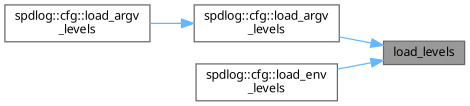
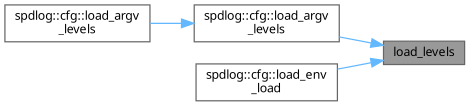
  digraph {
    rankdir=RL
    fontname="Noto Sans"
    node [color=grey40 fillcolor=white fontname="Noto Sans" fontsize=10 shape=box style=filled]
    edge [color=steelblue1 dir=back fontname="Noto Sans" fontsize=10 labelfontname=Helvetica labelfontsize=10 style=solid]
    n1 [color=gray40 fillcolor=grey60 fontcolor=black height=0.2 label=load_levels width=0.4]
    n2 [height=0.2 label="spdlog::cfg::load_argv\l_levels" width=0.4]
-   n3 [height=0.2 label="spdlog::cfg::load_env\l_levels" width=0.4]
+   n3 [height=0.2 label="spdlog::cfg::load_env\l_load" width=0.4]
    n4 [height=0.2 label="spdlog::cfg::load_argv\l_levels" width=0.4]
    n1 -> n2
    n1 -> n3
    n2 -> n4
  }
